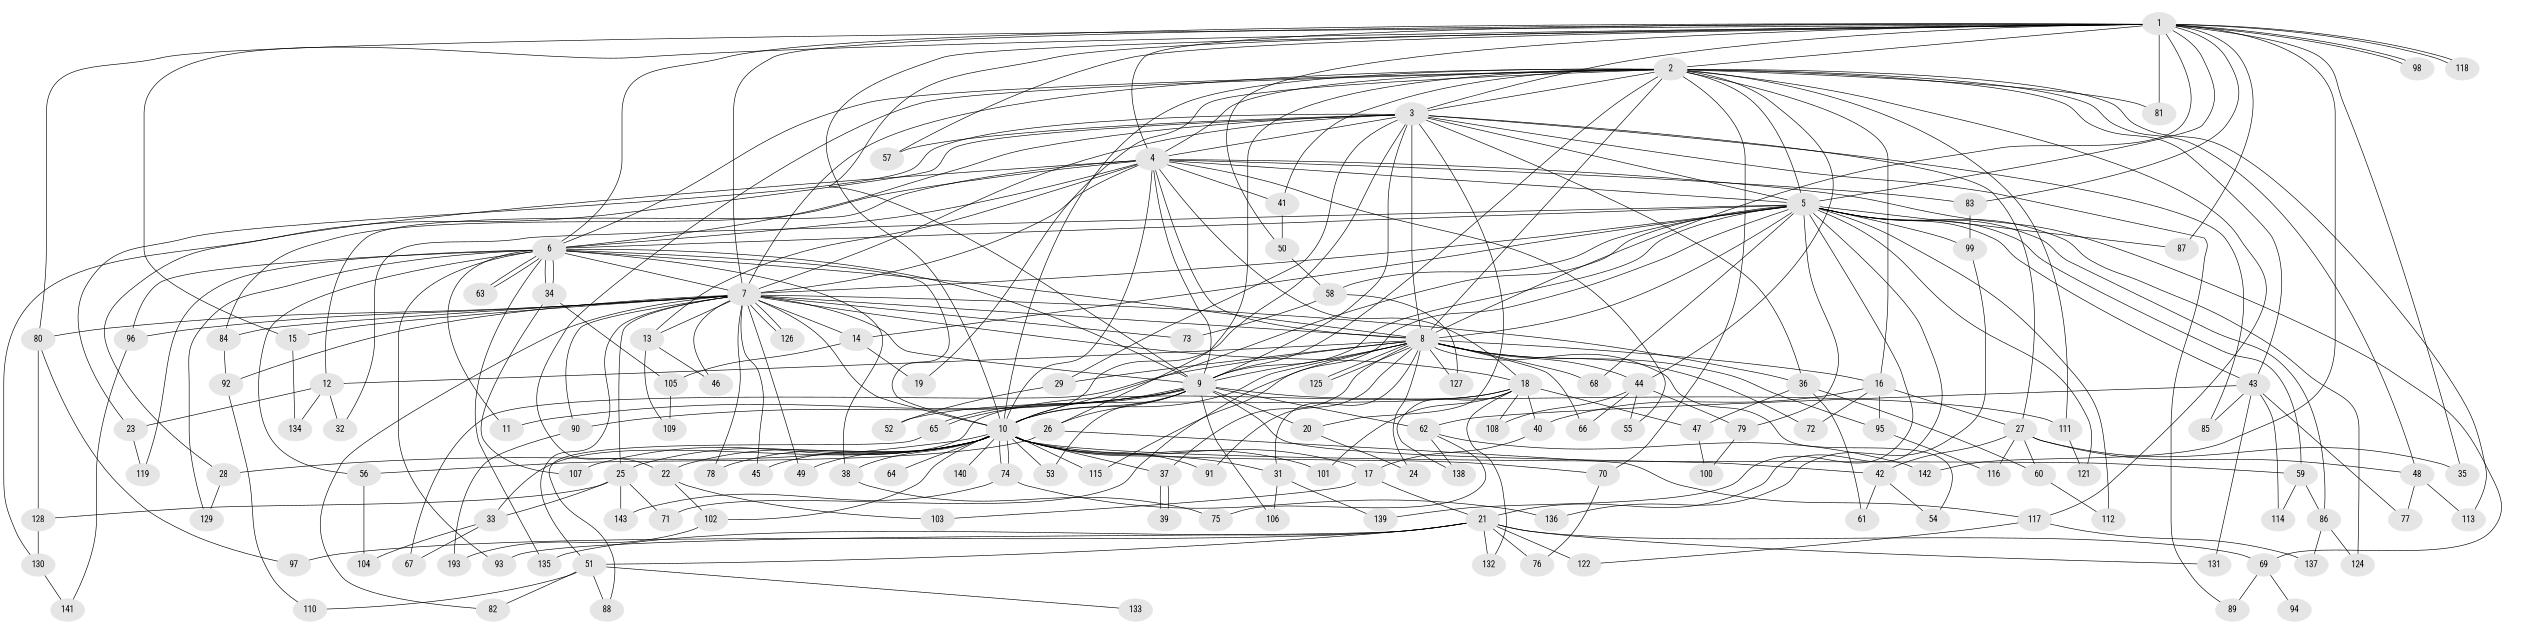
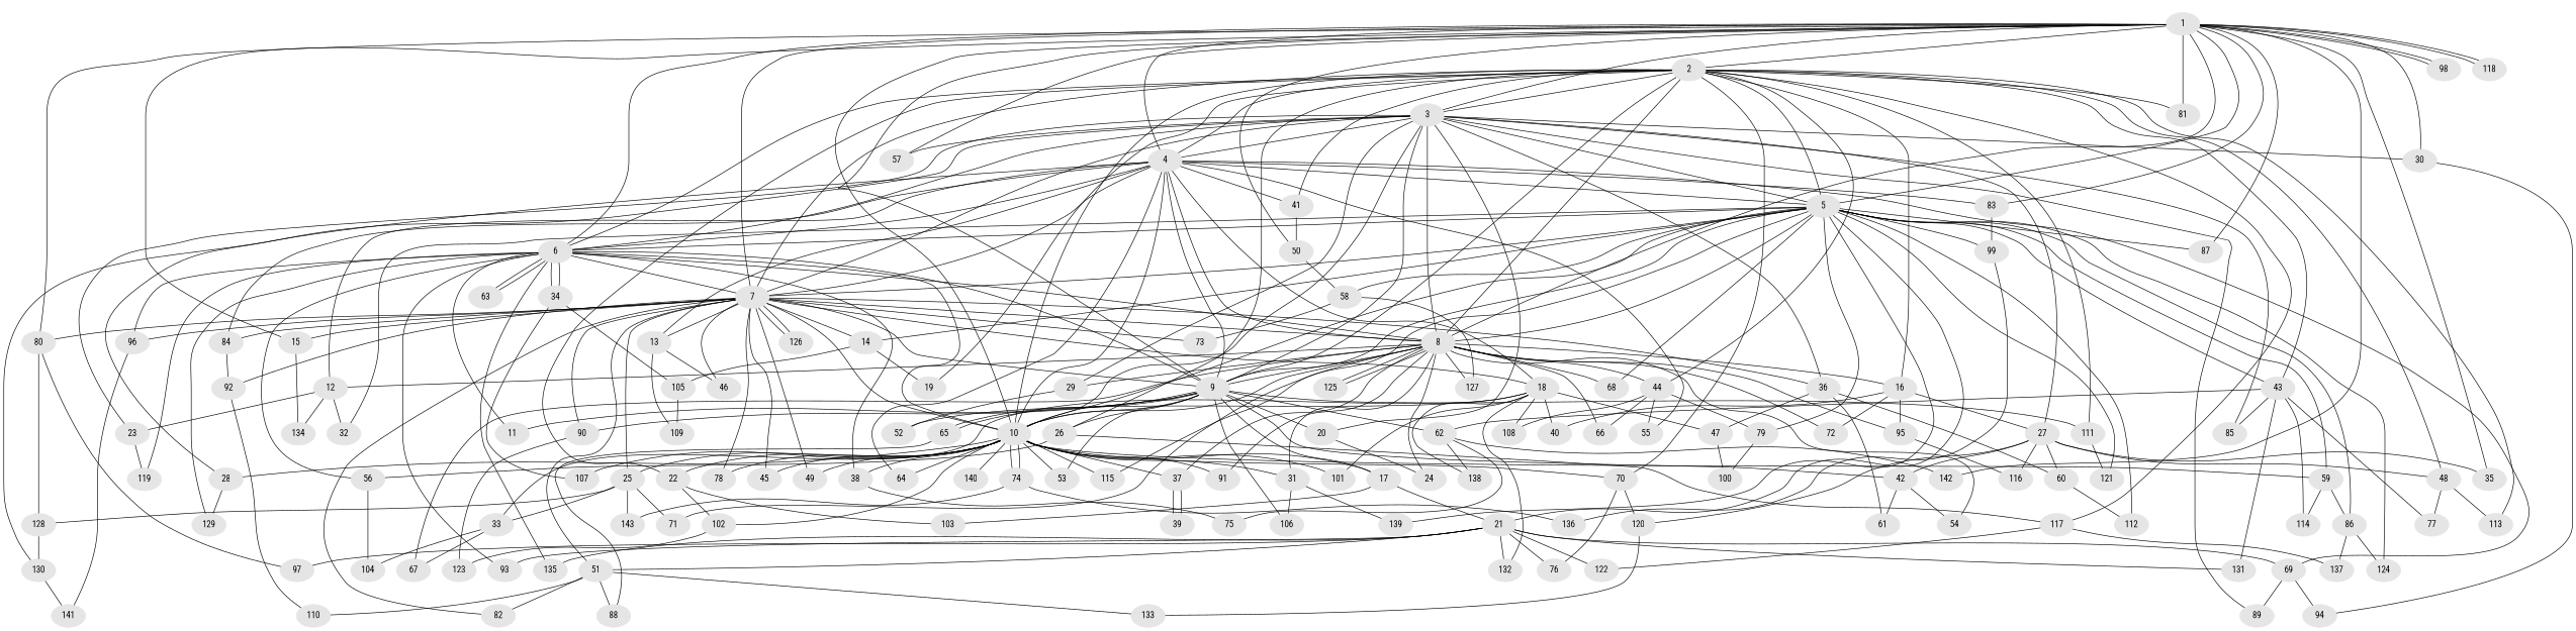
  graph {
    fontname="Roboto Condensed"
    node [color=gray90 fontname="Roboto Condensed" style=filled]
    edge [fontname="Roboto Condensed"]
    1
    2
    3
    4
    5
    6
    7
    8
    9
    10
    15
+   30
    35
    50
    57
    80
    81
    83
    87
    98
    118
    142
    16
    19
    22
    26
    41
    43
    44
    48
    70
    111
    113
    117
    20
    23
    27
    28
    29
    36
    85
    89
    12
    13
    18
    55
    64
    69
    84
    130
    14
    21
    32
    58
    59
    68
    71
    79
    86
    99
    112
    121
    124
    139
    11
    34
    38
    56
    63
    93
    96
    119
    129
    135
    25
    45
    46
    49
    51
    73
    78
    82
    90
    92
    126
    24
    31
    37
    54
    66
    67
    72
    91
    95
    115
    125
    127
    17
    42
    53
    62
    65
    106
    74
    101
    102
    107
    140
    134
    94
    97
    128
    40
    103
    131
    77
    114
    108
    76
+   120
    122
    137
    60
    116
    52
    47
    61
    109
    33
    132
    138
    141
    105
    100
    136
    75
    104
    143
    88
    110
    133
-   123 [label=193]
+   123
    39
    1 -- 2
    1 -- 3
    1 -- 4
    1 -- 5
    1 -- 6
    1 -- 7
    1 -- 8
    1 -- 9
    1 -- 10
    1 -- 15
+   1 -- 30
    1 -- 35
    1 -- 50
    1 -- 57
    1 -- 80
    1 -- 81
    1 -- 83
    1 -- 87
    1 -- 98
    1 -- 98
    1 -- 118
    1 -- 118
    1 -- 142
    2 -- 3
    2 -- 4
    2 -- 5
    2 -- 6
    2 -- 7
    2 -- 8
    2 -- 9
    2 -- 10
    2 -- 81
    2 -- 16
    2 -- 19
    2 -- 22
    2 -- 26
    2 -- 41
    2 -- 43
    2 -- 44
    2 -- 48
    2 -- 70
    2 -- 111
    2 -- 113
    2 -- 117
    3 -- 4
    3 -- 5
    3 -- 6
    3 -- 7
    3 -- 8
    3 -- 9
    3 -- 10
+   3 -- 30
    3 -- 57
    3 -- 20
    3 -- 23
    3 -- 27
    3 -- 28
    3 -- 29
    3 -- 36
    3 -- 85
    3 -- 89
    4 -- 5
    4 -- 6
    4 -- 7
    4 -- 8
    4 -- 9
    4 -- 10
    4 -- 83
    4 -- 41
    4 -- 12
    4 -- 13
    4 -- 18
    4 -- 55
+   4 -- 64
    4 -- 69
    4 -- 84
    4 -- 130
    5 -- 6
    5 -- 7
    5 -- 8
    5 -- 9
    5 -- 10
    5 -- 87
    5 -- 43
    5 -- 14
    5 -- 21
    5 -- 32
    5 -- 58
    5 -- 59
    5 -- 68
    5 -- 71
    5 -- 79
    5 -- 86
    5 -- 99
    5 -- 112
    5 -- 121
    5 -- 124
    5 -- 139
    6 -- 7
    6 -- 8
    6 -- 9
    6 -- 10
    6 -- 11
    6 -- 34
    6 -- 34
    6 -- 38
    6 -- 56
    6 -- 63
    6 -- 63
    6 -- 93
    6 -- 96
    6 -- 119
    6 -- 129
    6 -- 135
    7 -- 8
    7 -- 9
    7 -- 10
    7 -- 15
    7 -- 80
    7 -- 36
    7 -- 13
    7 -- 18
    7 -- 84
    7 -- 14
    7 -- 96
    7 -- 25
    7 -- 45
    7 -- 46
    7 -- 49
    7 -- 51
    7 -- 73
    7 -- 78
    7 -- 82
    7 -- 90
    7 -- 92
    7 -- 126
    7 -- 126
    8 -- 9
    8 -- 10
    8 -- 16
    8 -- 44
    8 -- 29
    8 -- 12
    8 -- 68
    8 -- 24
    8 -- 31
    8 -- 37
    8 -- 54
    8 -- 66
    8 -- 67
    8 -- 72
    8 -- 91
    8 -- 95
    8 -- 115
    8 -- 125
    8 -- 125
    8 -- 127
    9 -- 10
    9 -- 26
    9 -- 111
    9 -- 20
    9 -- 11
    9 -- 90
-   40 -- 17
+   9 -- 17
    9 -- 42
    9 -- 53
    9 -- 62
    9 -- 65
    9 -- 65
    9 -- 106
    10 -- 22
    10 -- 70
    10 -- 28
    10 -- 64
    10 -- 59
    10 -- 38
    10 -- 25
    10 -- 45
    10 -- 49
    10 -- 78
    10 -- 31
    10 -- 37
    10 -- 91
    10 -- 115
    10 -- 17
    10 -- 53
    10 -- 74
    10 -- 74
    10 -- 101
    10 -- 102
    10 -- 107
    10 -- 140
    15 -- 134
+   30 -- 94
    50 -- 58
    80 -- 97
    80 -- 128
    83 -- 99
    16 -- 27
    16 -- 72
    16 -- 95
    16 -- 40
    22 -- 102
    22 -- 103
    26 -- 117
    26 -- 56
    41 -- 50
    43 -- 85
    43 -- 62
    43 -- 131
    43 -- 77
    43 -- 114
    44 -- 55
    44 -- 79
    44 -- 66
    44 -- 108
    48 -- 113
    48 -- 77
    70 -- 76
+   70 -- 120
    111 -- 121
    117 -- 122
    117 -- 137
    20 -- 24
    23 -- 119
    27 -- 35
    27 -- 48
    27 -- 42
+   27 -- 120
    27 -- 60
    27 -- 116
    28 -- 129
    29 -- 52
    36 -- 60
    36 -- 47
    36 -- 61
    12 -- 23
    12 -- 32
    12 -- 134
    13 -- 46
    13 -- 109
    18 -- 101
    18 -- 40
    18 -- 108
    18 -- 52
    18 -- 47
    18 -- 33
    18 -- 132
    18 -- 138
    69 -- 89
    69 -- 94
    84 -- 92
    130 -- 141
    14 -- 19
    14 -- 105
    21 -- 69
    21 -- 93
    21 -- 135
    21 -- 51
    21 -- 97
    21 -- 131
    21 -- 76
    21 -- 122
    21 -- 132
    58 -- 73
    58 -- 127
    59 -- 86
    59 -- 114
    79 -- 100
    86 -- 124
    86 -- 137
    99 -- 136
    34 -- 107
    34 -- 105
    38 -- 75
    56 -- 104
    96 -- 141
    25 -- 71
    25 -- 128
    25 -- 33
    25 -- 143
    51 -- 82
    51 -- 88
    51 -- 110
    51 -- 133
    90 -- 123
    92 -- 110
    31 -- 139
    31 -- 106
    37 -- 39
    37 -- 39
    95 -- 116
    17 -- 21
    17 -- 103
    42 -- 54
    42 -- 61
    62 -- 142
    62 -- 138
    62 -- 75
    65 -- 88
    74 -- 136
    74 -- 143
    102 -- 123
    128 -- 130
+   120 -- 133
    60 -- 112
    47 -- 100
    33 -- 67
    33 -- 104
    105 -- 109
  }
